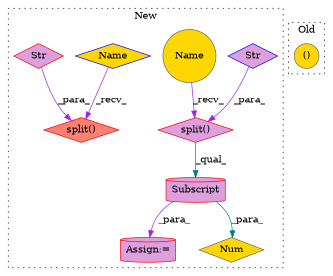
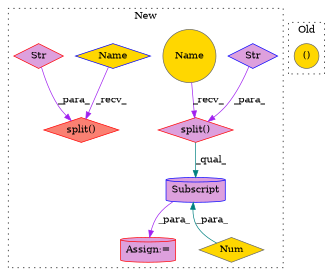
  digraph {
    node [a=75 color=red fillcolor=plum l="14,1" shape=diamond style=filled]
    edge [arrowhead=normal color=purple]
    n1 [label="split()" s="12035,12053"]
    n2 [a=68 l=3 label="Assign:=" s=12032 shape=cylinder]
    n3 [a=66 color=blue l=4 label=Str s=12049]
-   n4 [a=63 l="23,0" label=Subscript s="12035,0" shape=cylinder]
+   n4 [a=63 color=blue l="23,0" label=Subscript s="12035,0" shape=cylinder]
    n5 [a=76 color=gray40 fillcolor=gold l=2 label=Num s=12055]
    n6 [fillcolor=salmon label="split()" s="12078,12096"]
    n7 [a=66 l=4 label=Str s=12092]
    n8 [a=87 color=gray40 fillcolor=gold l=7 label=Name s=12035 shape=circle]
    n9 [a=87 color=blue fillcolor=gold l=7 label=Name s=12078]
    n10 [a=54 color=gray40 fillcolor=gold l=9 label="()" s=10243 shape=circle]
    subgraph cluster_1 {
      label=New
      style=dotted
      n1
      n2
      n3
      n4
      n5
      n6
      n7
      n8
      n9
    }
    subgraph cluster_2 {
      label=Old
      style=dotted
      n10
    }
    n1 -> n4 [color=teal label=_qual_]
    n3 -> n1 [label=_para_]
    n4 -> n2 [label=_para_]
-   n4 -> n5 [color=teal label=_para_]
+   n5 -> n4 [color=teal label=_para_]
    n7 -> n6 [label=_para_]
    n8 -> n1 [label=_recv_]
    n9 -> n6 [label=_recv_]
  }
